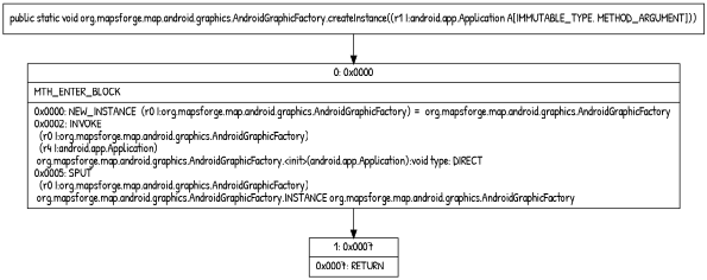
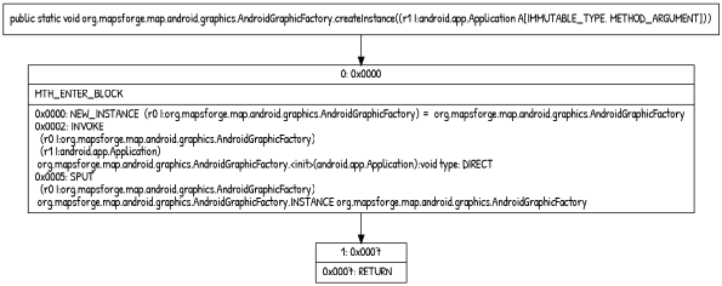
  digraph {
    fontname="Patrick Hand"
    node [shape=record fontname="Patrick Hand"]
    edge [fontname="Patrick Hand"]
-   n1 [label="{0\:\ 0x0000|MTH_ENTER_BLOCK\l|0x0000: NEW_INSTANCE  (r0 I:org.mapsforge.map.android.graphics.AndroidGraphicFactory) =  org.mapsforge.map.android.graphics.AndroidGraphicFactory \l0x0002: INVOKE  \l  (r0 I:org.mapsforge.map.android.graphics.AndroidGraphicFactory)\l  (r4 I:android.app.Application)\l org.mapsforge.map.android.graphics.AndroidGraphicFactory.\<init\>(android.app.Application):void type: DIRECT \l0x0005: SPUT  \l  (r0 I:org.mapsforge.map.android.graphics.AndroidGraphicFactory)\l org.mapsforge.map.android.graphics.AndroidGraphicFactory.INSTANCE org.mapsforge.map.android.graphics.AndroidGraphicFactory \l}"]
+   n1 [label="{0\:\ 0x0000|MTH_ENTER_BLOCK\l|0x0000: NEW_INSTANCE  (r0 I:org.mapsforge.map.android.graphics.AndroidGraphicFactory) =  org.mapsforge.map.android.graphics.AndroidGraphicFactory \l0x0002: INVOKE  \l  (r0 I:org.mapsforge.map.android.graphics.AndroidGraphicFactory)\l  (r1 I:android.app.Application)\l org.mapsforge.map.android.graphics.AndroidGraphicFactory.\<init\>(android.app.Application):void type: DIRECT \l0x0005: SPUT  \l  (r0 I:org.mapsforge.map.android.graphics.AndroidGraphicFactory)\l org.mapsforge.map.android.graphics.AndroidGraphicFactory.INSTANCE org.mapsforge.map.android.graphics.AndroidGraphicFactory \l}"]
    n2 [label="{1\:\ 0x0007|0x0007: RETURN   \l}"]
    n3 [label="{public static void org.mapsforge.map.android.graphics.AndroidGraphicFactory.createInstance((r1 I:android.app.Application A[IMMUTABLE_TYPE, METHOD_ARGUMENT])) }"]
    n1 -> n2
    n3 -> n1
  }
